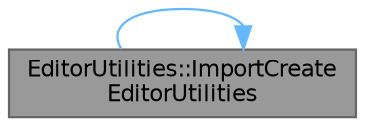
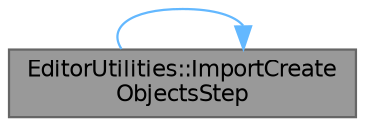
  digraph {
    rankdir=LR
-   n1 [color=gray40 fillcolor=grey60 fontcolor=black fontname=Helvetica fontsize=10 height=0.2 label="EditorUtilities::ImportCreate\lEditorUtilities" shape=box style=filled width=0.4]
+   n1 [color=gray40 fillcolor=grey60 fontcolor=black fontname=Helvetica fontsize=10 height=0.2 label="EditorUtilities::ImportCreate\lObjectsStep" shape=box style=filled width=0.4]
    n1 -> n1 [color=steelblue1 fontname=Helvetica fontsize=10 labelfontname=Helvetica labelfontsize=10 style=solid]
  }
